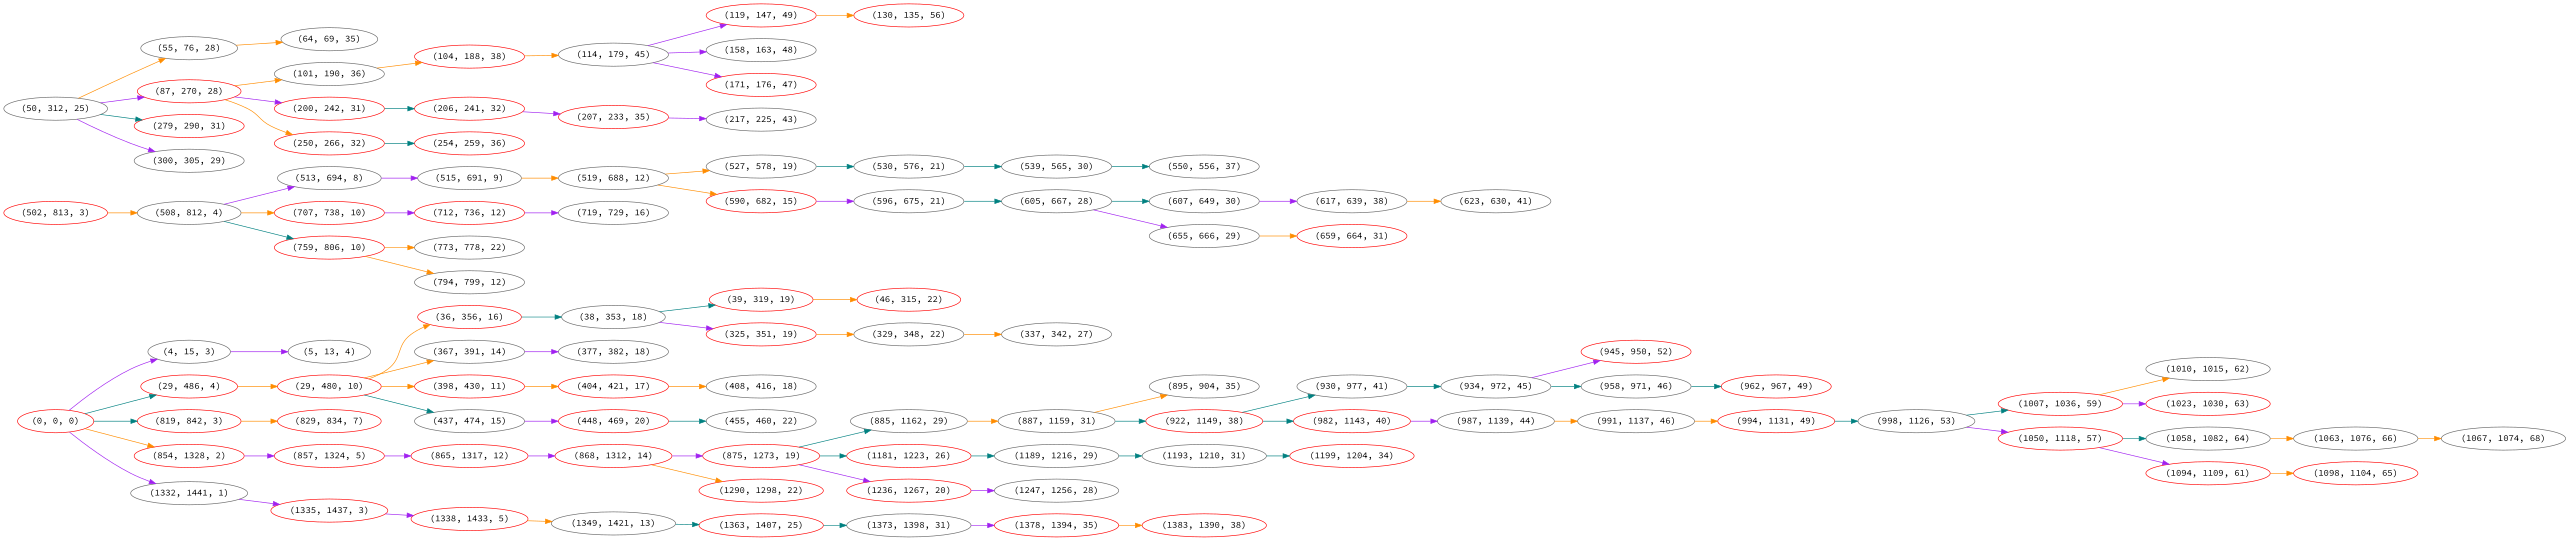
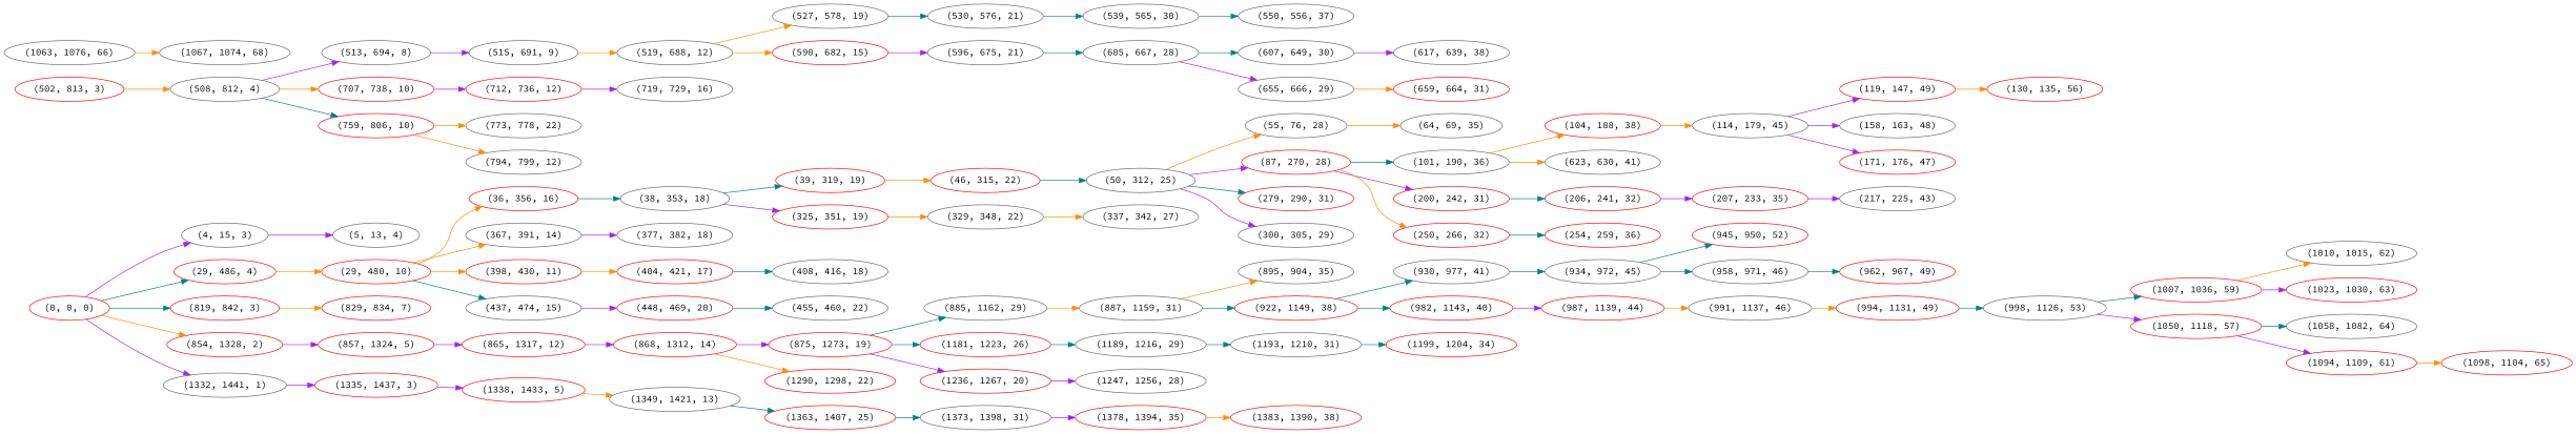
  digraph {
    fontname="Source Code Pro"
    rankdir=LR
    node [color=red fontname="Source Code Pro"]
    edge [color=darkorange fontname="Source Code Pro"]
    "(4, 15, 3)" [color=gray40]
    "(0, 0, 0)"
    n3 [label="(29, 486, 4)"]
    "(819, 842, 3)"
    "(854, 1328, 2)"
    "(1332, 1441, 1)" [color=gray40]
    "(5, 13, 4)" [color=gray40]
    "(29, 480, 10)"
    "(508, 812, 4)" [color=gray40]
    "(502, 813, 3)"
    "(829, 834, 7)"
    "(857, 1324, 5)"
    "(1335, 1437, 3)"
    "(36, 356, 16)"
    "(367, 391, 14)" [color=gray40]
    "(398, 430, 11)"
    "(437, 474, 15)" [color=gray40]
    "(38, 353, 18)" [color=gray40]
    "(377, 382, 18)" [color=gray40]
    "(404, 421, 17)"
    "(448, 469, 20)"
    "(39, 319, 19)"
    "(325, 351, 19)"
    "(46, 315, 22)"
    "(329, 348, 22)" [color=gray40]
    "(50, 312, 25)" [color=gray40]
    "(55, 76, 28)" [color=gray40]
    "(87, 270, 28)"
    "(279, 290, 31)"
    "(300, 305, 29)" [color=gray40]
    "(64, 69, 35)" [color=gray40]
    "(101, 190, 36)" [color=gray40]
    "(200, 242, 31)"
    "(250, 266, 32)"
    "(104, 188, 38)"
    n36 [label="(206, 241, 32)"]
    "(254, 259, 36)"
    "(114, 179, 45)" [color=gray40]
    "(119, 147, 49)"
    "(158, 163, 48)" [color=gray40]
    "(171, 176, 47)"
    "(130, 135, 56)"
    "(207, 233, 35)"
    "(217, 225, 43)" [color=gray40]
    "(337, 342, 27)" [color=gray40]
    "(408, 416, 18)" [color=gray40]
    "(455, 460, 22)" [color=gray40]
    "(513, 694, 8)" [color=gray40]
    "(707, 738, 10)"
    "(759, 806, 10)"
    "(515, 691, 9)" [color=gray40]
    "(712, 736, 12)"
    "(773, 778, 22)" [color=gray40]
    "(794, 799, 12)" [color=gray40]
    "(519, 688, 12)" [color=gray40]
    "(527, 578, 19)" [color=gray40]
    "(590, 682, 15)"
    "(530, 576, 21)" [color=gray40]
    "(596, 675, 21)" [color=gray40]
    "(539, 565, 30)" [color=gray40]
    "(550, 556, 37)" [color=gray40]
    "(605, 667, 28)" [color=gray40]
    "(607, 649, 30)" [color=gray40]
    "(655, 666, 29)" [color=gray40]
    "(617, 639, 38)" [color=gray40]
    "(659, 664, 31)"
    "(623, 630, 41)" [color=gray40]
    "(719, 729, 16)" [color=gray40]
    "(865, 1317, 12)"
    "(868, 1312, 14)"
    "(875, 1273, 19)"
    "(1290, 1298, 22)"
    "(885, 1162, 29)" [color=gray40]
    "(1181, 1223, 26)"
    "(1236, 1267, 20)"
    "(887, 1159, 31)" [color=gray40]
    "(1189, 1216, 29)" [color=gray40]
    "(1247, 1256, 28)" [color=gray40]
    "(895, 904, 35)" [color=gray40]
    "(922, 1149, 38)"
    "(930, 977, 41)" [color=gray40]
    "(982, 1143, 40)"
    "(934, 972, 45)" [color=gray40]
-   "(987, 1139, 44)" [color=gray40]
+   "(987, 1139, 44)"
    "(945, 950, 52)"
    "(958, 971, 46)" [color=gray40]
    "(962, 967, 49)"
    "(991, 1137, 46)" [color=gray40]
    "(994, 1131, 49)"
    "(998, 1126, 53)" [color=gray40]
    "(1007, 1036, 59)"
    "(1050, 1118, 57)"
    "(1010, 1015, 62)" [color=gray40]
    "(1023, 1030, 63)"
    "(1058, 1082, 64)" [color=gray40]
    "(1094, 1109, 61)"
    "(1063, 1076, 66)" [color=gray40]
    "(1098, 1104, 65)"
    "(1067, 1074, 68)" [color=gray40]
    "(1193, 1210, 31)" [color=gray40]
    "(1199, 1204, 34)"
    "(1338, 1433, 5)"
    "(1349, 1421, 13)" [color=gray40]
    "(1363, 1407, 25)"
    "(1373, 1398, 31)" [color=gray40]
    "(1378, 1394, 35)"
    "(1383, 1390, 38)"
    "(4, 15, 3)" -> "(5, 13, 4)" [color=purple]
    "(0, 0, 0)" -> "(4, 15, 3)" [color=purple]
    "(0, 0, 0)" -> n3 [color=teal]
    "(0, 0, 0)" -> "(819, 842, 3)" [color=teal]
    "(0, 0, 0)" -> "(854, 1328, 2)"
    "(0, 0, 0)" -> "(1332, 1441, 1)" [color=purple]
    n3 -> "(29, 480, 10)"
    "(819, 842, 3)" -> "(829, 834, 7)"
    "(854, 1328, 2)" -> "(857, 1324, 5)" [color=purple]
    "(1332, 1441, 1)" -> "(1335, 1437, 3)" [color=purple]
    "(29, 480, 10)" -> "(36, 356, 16)"
    "(29, 480, 10)" -> "(367, 391, 14)"
    "(29, 480, 10)" -> "(398, 430, 11)"
    "(29, 480, 10)" -> "(437, 474, 15)" [color=teal]
    "(508, 812, 4)" -> "(513, 694, 8)" [color=purple]
    "(508, 812, 4)" -> "(707, 738, 10)"
    "(508, 812, 4)" -> "(759, 806, 10)" [color=teal]
    "(502, 813, 3)" -> "(508, 812, 4)"
    "(857, 1324, 5)" -> "(865, 1317, 12)" [color=purple]
    "(1335, 1437, 3)" -> "(1338, 1433, 5)" [color=purple]
    "(36, 356, 16)" -> "(38, 353, 18)" [color=teal]
    "(367, 391, 14)" -> "(377, 382, 18)" [color=purple]
    "(398, 430, 11)" -> "(404, 421, 17)"
    "(437, 474, 15)" -> "(448, 469, 20)" [color=purple]
    "(38, 353, 18)" -> "(39, 319, 19)" [color=teal]
    "(38, 353, 18)" -> "(325, 351, 19)" [color=purple]
-   "(404, 421, 17)" -> "(408, 416, 18)"
+   "(404, 421, 17)" -> "(408, 416, 18)" [color=teal]
    "(448, 469, 20)" -> "(455, 460, 22)" [color=teal]
    "(39, 319, 19)" -> "(46, 315, 22)"
    "(325, 351, 19)" -> "(329, 348, 22)"
+   "(46, 315, 22)" -> "(50, 312, 25)" [color=teal]
    "(329, 348, 22)" -> "(337, 342, 27)"
    "(50, 312, 25)" -> "(55, 76, 28)"
    "(50, 312, 25)" -> "(87, 270, 28)" [color=purple]
    "(50, 312, 25)" -> "(279, 290, 31)" [color=teal]
    "(50, 312, 25)" -> "(300, 305, 29)" [color=purple]
    "(55, 76, 28)" -> "(64, 69, 35)"
-   "(87, 270, 28)" -> "(101, 190, 36)"
+   "(87, 270, 28)" -> "(101, 190, 36)" [color=teal]
    "(87, 270, 28)" -> "(200, 242, 31)" [color=purple]
    "(87, 270, 28)" -> "(250, 266, 32)"
    "(101, 190, 36)" -> "(104, 188, 38)"
    "(200, 242, 31)" -> n36 [color=teal]
    "(250, 266, 32)" -> "(254, 259, 36)" [color=teal]
    "(104, 188, 38)" -> "(114, 179, 45)"
    n36 -> "(207, 233, 35)" [color=purple]
    "(114, 179, 45)" -> "(119, 147, 49)" [color=purple]
    "(114, 179, 45)" -> "(158, 163, 48)" [color=purple]
    "(114, 179, 45)" -> "(171, 176, 47)" [color=purple]
    "(119, 147, 49)" -> "(130, 135, 56)"
    "(207, 233, 35)" -> "(217, 225, 43)" [color=purple]
    "(513, 694, 8)" -> "(515, 691, 9)" [color=purple]
    "(707, 738, 10)" -> "(712, 736, 12)" [color=purple]
    "(759, 806, 10)" -> "(773, 778, 22)"
    "(759, 806, 10)" -> "(794, 799, 12)"
    "(515, 691, 9)" -> "(519, 688, 12)"
    "(712, 736, 12)" -> "(719, 729, 16)" [color=purple]
    "(519, 688, 12)" -> "(527, 578, 19)"
    "(519, 688, 12)" -> "(590, 682, 15)"
    "(527, 578, 19)" -> "(530, 576, 21)" [color=teal]
    "(590, 682, 15)" -> "(596, 675, 21)" [color=purple]
    "(530, 576, 21)" -> "(539, 565, 30)" [color=teal]
    "(596, 675, 21)" -> "(605, 667, 28)" [color=teal]
    "(539, 565, 30)" -> "(550, 556, 37)" [color=teal]
    "(605, 667, 28)" -> "(607, 649, 30)" [color=teal]
    "(605, 667, 28)" -> "(655, 666, 29)" [color=purple]
    "(607, 649, 30)" -> "(617, 639, 38)" [color=purple]
    "(655, 666, 29)" -> "(659, 664, 31)"
-   "(617, 639, 38)" -> "(623, 630, 41)"
+   "(101, 190, 36)" -> "(623, 630, 41)"
    "(865, 1317, 12)" -> "(868, 1312, 14)" [color=purple]
    "(868, 1312, 14)" -> "(875, 1273, 19)" [color=purple]
    "(868, 1312, 14)" -> "(1290, 1298, 22)"
    "(875, 1273, 19)" -> "(885, 1162, 29)" [color=teal]
    "(875, 1273, 19)" -> "(1181, 1223, 26)" [color=teal]
    "(875, 1273, 19)" -> "(1236, 1267, 20)" [color=purple]
    "(885, 1162, 29)" -> "(887, 1159, 31)"
    "(1181, 1223, 26)" -> "(1189, 1216, 29)" [color=teal]
    "(1236, 1267, 20)" -> "(1247, 1256, 28)" [color=purple]
    "(887, 1159, 31)" -> "(895, 904, 35)"
    "(887, 1159, 31)" -> "(922, 1149, 38)" [color=teal]
    "(1189, 1216, 29)" -> "(1193, 1210, 31)" [color=teal]
    "(922, 1149, 38)" -> "(930, 977, 41)" [color=teal]
    "(922, 1149, 38)" -> "(982, 1143, 40)" [color=teal]
    "(930, 977, 41)" -> "(934, 972, 45)" [color=teal]
    "(982, 1143, 40)" -> "(987, 1139, 44)" [color=purple]
-   "(934, 972, 45)" -> "(945, 950, 52)" [color=purple]
+   "(934, 972, 45)" -> "(945, 950, 52)" [color=teal]
    "(934, 972, 45)" -> "(958, 971, 46)" [color=teal]
    "(987, 1139, 44)" -> "(991, 1137, 46)"
    "(958, 971, 46)" -> "(962, 967, 49)" [color=teal]
    "(991, 1137, 46)" -> "(994, 1131, 49)"
    "(994, 1131, 49)" -> "(998, 1126, 53)" [color=teal]
    "(998, 1126, 53)" -> "(1007, 1036, 59)" [color=teal]
    "(998, 1126, 53)" -> "(1050, 1118, 57)" [color=purple]
    "(1007, 1036, 59)" -> "(1010, 1015, 62)"
    "(1007, 1036, 59)" -> "(1023, 1030, 63)" [color=purple]
    "(1050, 1118, 57)" -> "(1058, 1082, 64)" [color=teal]
    "(1050, 1118, 57)" -> "(1094, 1109, 61)" [color=purple]
-   "(1058, 1082, 64)" -> "(1063, 1076, 66)"
    "(1094, 1109, 61)" -> "(1098, 1104, 65)"
    "(1063, 1076, 66)" -> "(1067, 1074, 68)"
    "(1193, 1210, 31)" -> "(1199, 1204, 34)" [color=teal]
    "(1338, 1433, 5)" -> "(1349, 1421, 13)"
    "(1349, 1421, 13)" -> "(1363, 1407, 25)" [color=teal]
    "(1363, 1407, 25)" -> "(1373, 1398, 31)" [color=teal]
    "(1373, 1398, 31)" -> "(1378, 1394, 35)" [color=purple]
    "(1378, 1394, 35)" -> "(1383, 1390, 38)"
  }
